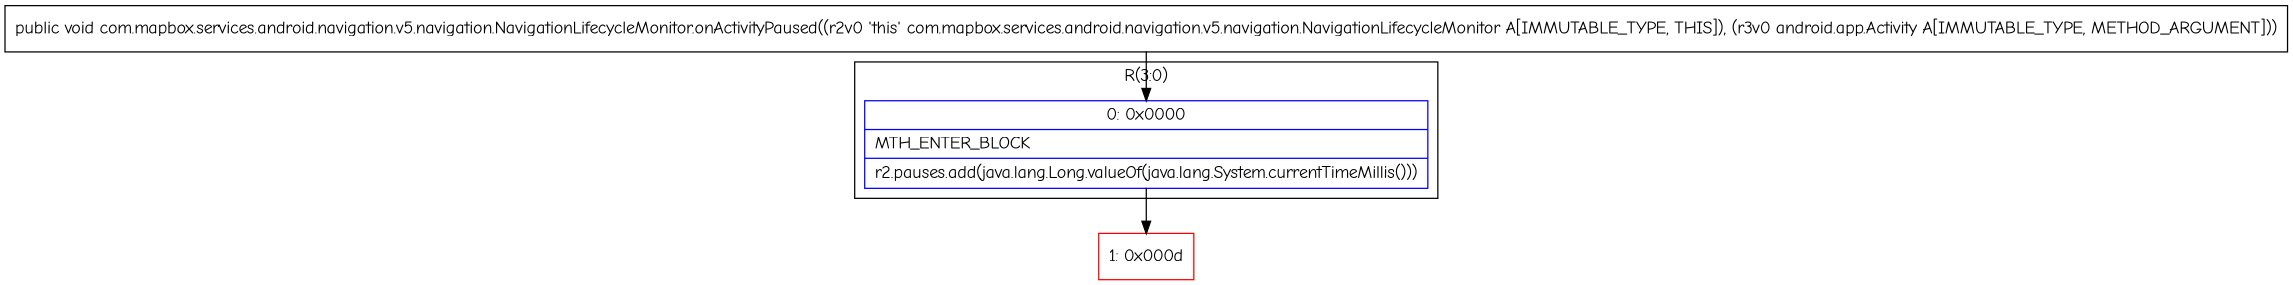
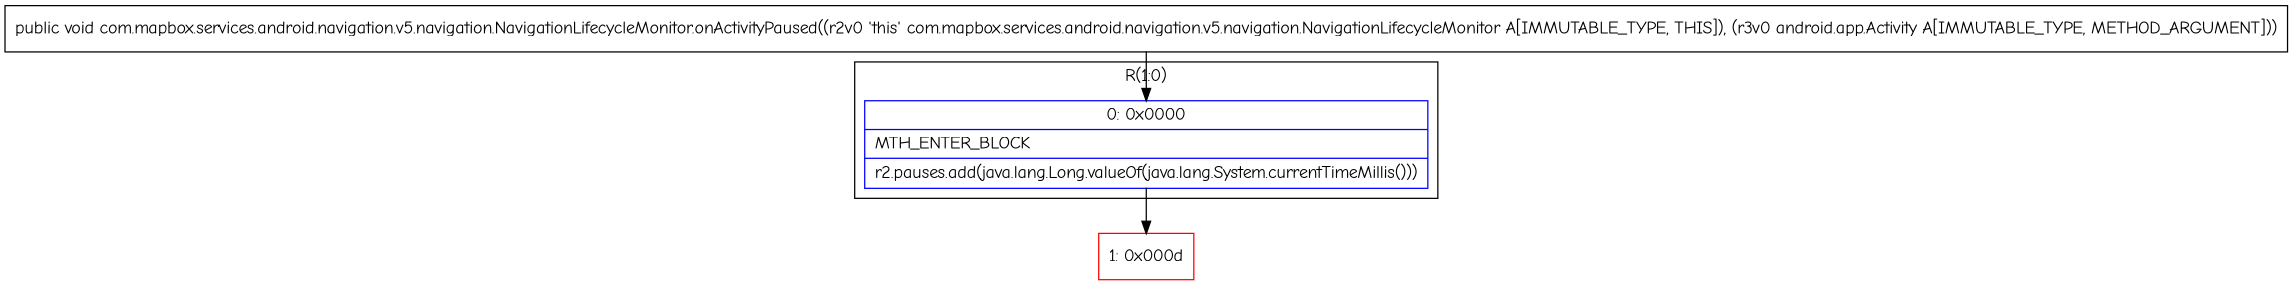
  digraph {
    fontname="Comic Neue"
    node [shape=record fontname="Comic Neue"]
    edge [fontname="Comic Neue"]
    n1 [color=blue label="{0\:\ 0x0000|MTH_ENTER_BLOCK\l|r2.pauses.add(java.lang.Long.valueOf(java.lang.System.currentTimeMillis()))\l}"]
    n2 [color=red label="{1\:\ 0x000d}"]
    n3 [label="{public void com.mapbox.services.android.navigation.v5.navigation.NavigationLifecycleMonitor.onActivityPaused((r2v0 'this' com.mapbox.services.android.navigation.v5.navigation.NavigationLifecycleMonitor A[IMMUTABLE_TYPE, THIS]), (r3v0 android.app.Activity A[IMMUTABLE_TYPE, METHOD_ARGUMENT])) }"]
    subgraph cluster_1 {
-     label="R(3:0)"
+     label="R(1:0)"
      n1
    }
    n1 -> n2
    n3 -> n1
  }
